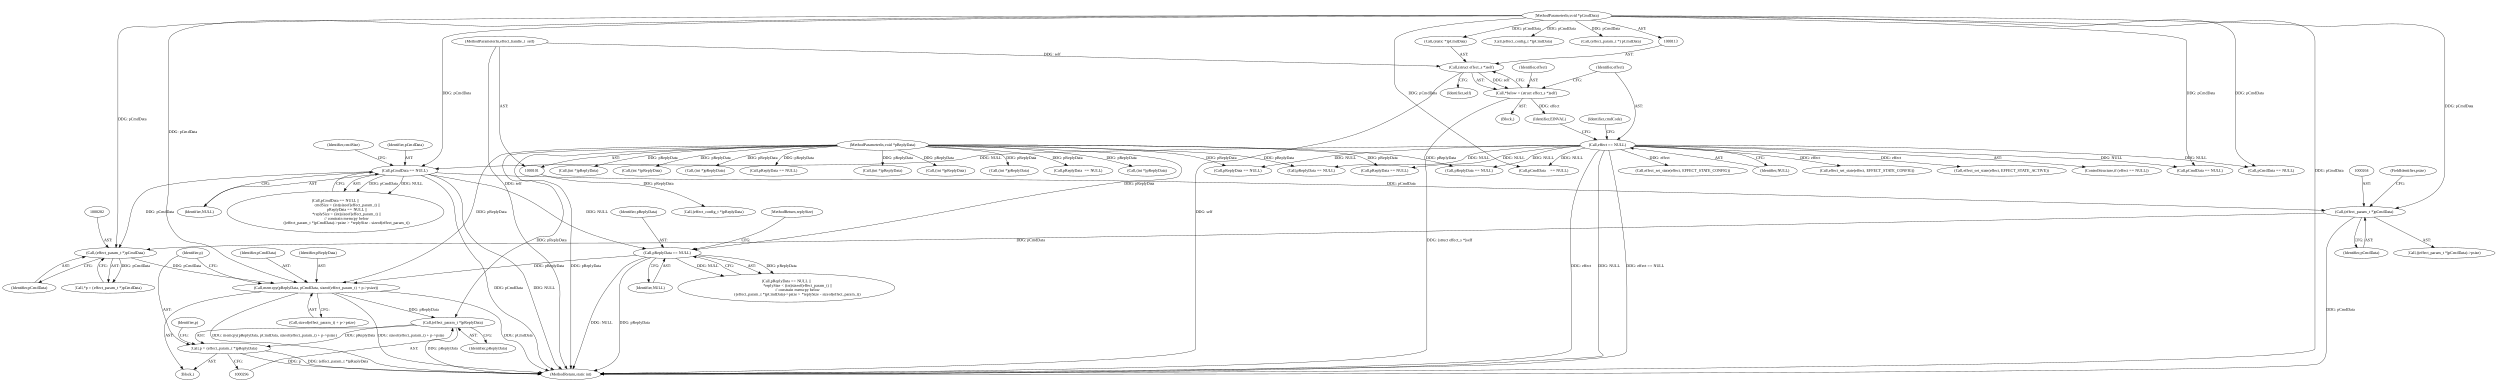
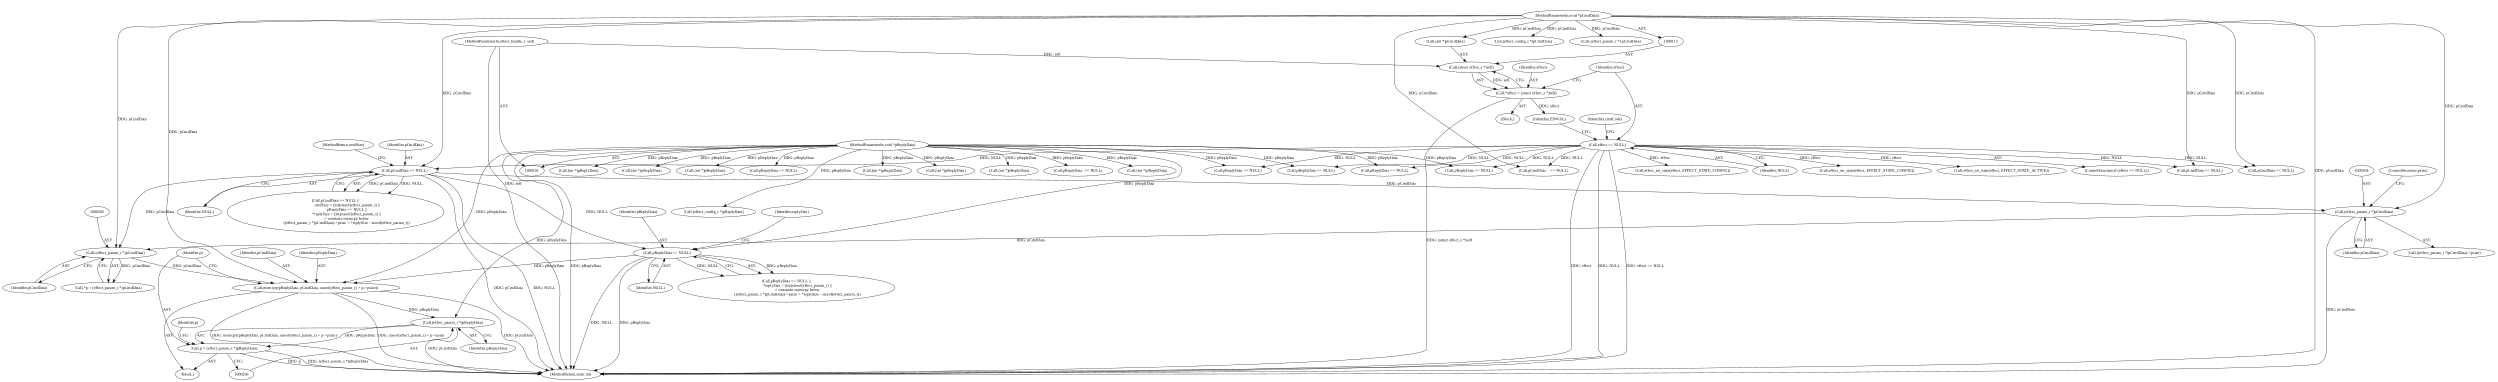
  digraph {
    fontname="Liberation Serif"
    node [fontname="Liberation Serif"]
    edge [fontname="Liberation Serif"]
    n1 [label="(Call,memcpy(pReplyData, pCmdData, sizeof(effect_param_t) + p->psize))"]
    n2 [label="(Call,(effect_param_t *)pReplyData)"]
    n3 [label="(Block,)"]
    n4 [label="(MethodReturn,static int)"]
-   n5 [label="(Call,sizeof(effect_param_t) + p->psize)"]
    n6 [label="(Call,p = (effect_param_t *)pReplyData)"]
    n7 [label="(Identifier,pReplyData)"]
    n8 [label="(Call,pReplyData == NULL)"]
    n9 [label="(Identifier,NULL)"]
    n10 [label="(Call,pReplyData == NULL ||\n                    *replySize < (int)sizeof(effect_param_t) ||\n                    // constrain memcpy below\n                    ((effect_param_t *)pCmdData)->psize > *replySize - sizeof(effect_param_t))"]
    n11 [label="(MethodParameterIn,void *pReplyData)"]
    n12 [label="(Call,pReplyData  == NULL)"]
    n13 [label="(Call,(effect_config_t *)pReplyData)"]
    n14 [label="(Call,(int *)pReplyData)"]
    n15 [label="(Call,(int *)pReplyData)"]
    n16 [label="(Call,pReplyData == NULL)"]
    n17 [label="(Call,pReplyData == NULL)"]
    n18 [label="(Call,(int *)pReplyData)"]
    n19 [label="(Call,(int *)pReplyData)"]
    n20 [label="(Call,pReplyData == NULL)"]
    n21 [label="(Call,pReplyData == NULL)"]
    n22 [label="(Call,(int *)pReplyData)"]
    n23 [label="(Call,pReplyData == NULL)"]
    n24 [label="(Call,(int *)pReplyData)"]
    n25 [label="(Call,(int *)pReplyData)"]
    1000101
    n27 [label="(Call,pCmdData == NULL)"]
    n28 [label="(Call,(effect_param_t *)pCmdData)"]
    n29 [label="(Call,(effect_param_t *)pCmdData)"]
    n30 [label="(Call,pCmdData == NULL ||\n                     cmdSize < (int)sizeof(effect_param_t) ||\n                     pReplyData == NULL ||\n                    *replySize < (int)sizeof(effect_param_t) ||\n                    // constrain memcpy below\n                    ((effect_param_t *)pCmdData)->psize > *replySize - sizeof(effect_param_t))"]
    n31 [label="(Identifier,NULL)"]
    n32 [label="(Call,*p = (effect_param_t *)pCmdData)"]
    n33 [label="(Identifier,pCmdData)"]
    n34 [label="(Call,((effect_param_t *)pCmdData)->psize)"]
    n35 [label="(Identifier,pCmdData)"]
    n36 [label="(MethodParameterIn,void *pCmdData)"]
    n37 [label="(Call,(effect_config_t *)pCmdData)"]
    n38 [label="(Call,(effect_param_t *) pCmdData)"]
    n39 [label="(Call,pCmdData    == NULL)"]
    n40 [label="(Call,pCmdData == NULL)"]
-   n41 [label="(Call,(static *)pCmdData)"]
+   n41 [label="(Call,(int *)pCmdData)"]
    n42 [label="(Call,pCmdData == NULL)"]
    1000113
    n44 [label="(Call,(struct effect_s *)self)"]
    n45 [label="(Call,effect == NULL)"]
    n46 [label="(Call,effect_set_state(effect, EFFECT_STATE_CONFIG))"]
    n47 [label="(Identifier,NULL)"]
    n48 [label="(Call,effect_set_state(effect, EFFECT_STATE_CONFIG))"]
    n49 [label="(Call,effect_set_state(effect, EFFECT_STATE_ACTIVE))"]
    n50 [label="(ControlStructure,if (effect == NULL))"]
-   n51 [label="(Call,*below = (struct effect_s *)self)"]
+   n51 [label="(Call,*effect = (struct effect_s *)self)"]
    n52 [label="(Block,)"]
    n53 [label="(Identifier,EINVAL)"]
-   n54 [label="(Identifier,self)"]
    n55 [label="(MethodParameterIn,effect_handle_t  self)"]
    1000296
    n57 [label="(Identifier,effect)"]
    n58 [label="(Identifier,pCmdData)"]
-   n59 [label="(Identifier,cmdSize)"]
+   n59 [label="(MethodReturn,cmdSize)"]
    n60 [label="(Identifier,pReplyData)"]
    n61 [label="(Identifier,cmdCode)"]
    n62 [label="(Identifier,p)"]
    n63 [label="(Identifier,pCmdData)"]
-   n64 [label="(MethodReturn,replySize)"]
+   n64 [label="(Identifier,replySize)"]
    n65 [label="(Identifier,effect)"]
-   n66 [label="(FieldIdentifier,psize)"]
+   n66 [label="(ControlStructure,psize)"]
    n67 [label="(Identifier,p)"]
    n68 [label="(Identifier,pReplyData)"]
    1000282
    1000264
    n1 -> n2 [label="DDG: pReplyData"]
    n1 -> n3 [label="AST: "]
    n1 -> n4 [label="DDG: pCmdData"]
    n1 -> n4 [label="DDG: memcpy(pReplyData, pCmdData, sizeof(effect_param_t) + p->psize)"]
    n1 -> n4 [label="DDG: sizeof(effect_param_t) + p->psize"]
-   n1 -> n5 [label="CFG: "]
-   n2 -> n4 [label="DDG: pReplyData"]
+   n2 -> n4 [label="DDG: pCmdData"]
    n2 -> n6 [label="AST: "]
    n2 -> n6 [label="DDG: pReplyData"]
    n2 -> n7 [label="CFG: "]
-   n5 -> n1 [label="AST: "]
    n6 -> n3 [label="AST: "]
    n6 -> n4 [label="DDG: p"]
    n6 -> n4 [label="DDG: (effect_param_t *)pReplyData"]
    n6 -> 1000296 [label="CFG: "]
    n7 -> n2 [label="AST: "]
    n8 -> n1 [label="DDG: pReplyData"]
    n8 -> n4 [label="DDG: pReplyData"]
    n8 -> n4 [label="DDG: NULL"]
    n8 -> n9 [label="CFG: "]
    n8 -> n10 [label="AST: "]
    n8 -> n10 [label="DDG: pReplyData"]
    n8 -> n10 [label="DDG: NULL"]
    n9 -> n8 [label="AST: "]
    n10 -> n8 [label="CFG: "]
    n11 -> n1 [label="DDG: pReplyData"]
    n11 -> n2 [label="DDG: pReplyData"]
    n11 -> n4 [label="DDG: pReplyData"]
    n11 -> n8 [label="DDG: pReplyData"]
    n11 -> n12 [label="DDG: pReplyData"]
-   1000101 -> n13 [label="DDG: pReplyData"]
+   n11 -> n13 [label="DDG: pReplyData"]
    n11 -> n14 [label="DDG: pReplyData"]
    n11 -> n15 [label="DDG: pReplyData"]
    n11 -> n16 [label="DDG: pReplyData"]
    n11 -> n17 [label="DDG: pReplyData"]
    n11 -> n18 [label="DDG: pReplyData"]
    n11 -> n19 [label="DDG: pReplyData"]
    n11 -> n20 [label="DDG: pReplyData"]
    n11 -> n21 [label="DDG: pReplyData"]
    n11 -> n22 [label="DDG: pReplyData"]
    n11 -> n23 [label="DDG: pReplyData"]
    n11 -> n24 [label="DDG: pReplyData"]
    n11 -> n25 [label="DDG: pReplyData"]
    n11 -> 1000101 [label="AST: "]
    n27 -> n4 [label="DDG: pCmdData"]
    n27 -> n4 [label="DDG: NULL"]
    n27 -> n8 [label="DDG: NULL"]
    n27 -> n28 [label="DDG: pCmdData"]
    n27 -> n29 [label="DDG: pCmdData"]
    n27 -> n30 [label="AST: "]
    n27 -> n30 [label="DDG: pCmdData"]
    n27 -> n30 [label="DDG: NULL"]
    n27 -> n31 [label="CFG: "]
    n28 -> n1 [label="DDG: pCmdData"]
    n28 -> n32 [label="AST: "]
    n28 -> n32 [label="DDG: pCmdData"]
    n28 -> n33 [label="CFG: "]
    n29 -> n4 [label="DDG: pCmdData"]
    n29 -> n28 [label="DDG: pCmdData"]
    n29 -> n34 [label="AST: "]
    n29 -> n35 [label="CFG: "]
    n30 -> n27 [label="CFG: "]
    n31 -> n27 [label="AST: "]
    n32 -> n28 [label="CFG: "]
    n33 -> n28 [label="AST: "]
    n35 -> n29 [label="AST: "]
    n36 -> n1 [label="DDG: pCmdData"]
    n36 -> n4 [label="DDG: pCmdData"]
    n36 -> n27 [label="DDG: pCmdData"]
    n36 -> n28 [label="DDG: pCmdData"]
    n36 -> n29 [label="DDG: pCmdData"]
    n36 -> n37 [label="DDG: pCmdData"]
    n36 -> n38 [label="DDG: pCmdData"]
    n36 -> n39 [label="DDG: pCmdData"]
    n36 -> n40 [label="DDG: pCmdData"]
    n36 -> n41 [label="DDG: pCmdData"]
    n36 -> n42 [label="DDG: pCmdData"]
    n36 -> 1000113 [label="AST: "]
    n41 -> n44 [label="AST: "]
    1000113 -> n44 [label="AST: "]
-   n44 -> n4 [label="DDG: self"]
    n44 -> n51 [label="AST: "]
    n44 -> n51 [label="DDG: self"]
-   n44 -> n54 [label="CFG: "]
    n45 -> n4 [label="DDG: effect"]
    n45 -> n4 [label="DDG: NULL"]
    n45 -> n4 [label="DDG: effect == NULL"]
    n45 -> n16 [label="DDG: NULL"]
    n45 -> n17 [label="DDG: NULL"]
    n45 -> n20 [label="DDG: NULL"]
    n45 -> n23 [label="DDG: NULL"]
    n45 -> n27 [label="DDG: NULL"]
    n45 -> n39 [label="DDG: NULL"]
    n45 -> n40 [label="DDG: NULL"]
    n45 -> n42 [label="DDG: NULL"]
    n45 -> n46 [label="DDG: effect"]
    n45 -> n47 [label="CFG: "]
    n45 -> n48 [label="DDG: effect"]
    n45 -> n49 [label="DDG: effect"]
    n45 -> n50 [label="AST: "]
    n47 -> n45 [label="AST: "]
    n51 -> n4 [label="DDG: (struct effect_s *)self"]
    n51 -> n44 [label="CFG: "]
    n51 -> n52 [label="AST: "]
    n51 -> n53 [label="DDG: effect"]
    n53 -> n45 [label="CFG: "]
    n55 -> n4 [label="DDG: self"]
    n55 -> 1000101 [label="AST: "]
    n55 -> n44 [label="DDG: self"]
    1000296 -> n2 [label="AST: "]
    n57 -> n51 [label="AST: "]
    n58 -> n1 [label="AST: "]
    n59 -> n27 [label="CFG: "]
    n60 -> n8 [label="AST: "]
    n61 -> n45 [label="CFG: "]
    n62 -> n6 [label="CFG: "]
    n63 -> n27 [label="AST: "]
    n64 -> n8 [label="CFG: "]
    n65 -> n45 [label="AST: "]
    n65 -> n51 [label="CFG: "]
    n66 -> n29 [label="CFG: "]
    n67 -> n1 [label="CFG: "]
    n67 -> n6 [label="AST: "]
    n68 -> n1 [label="AST: "]
    1000282 -> n28 [label="AST: "]
    1000264 -> n29 [label="AST: "]
  }
